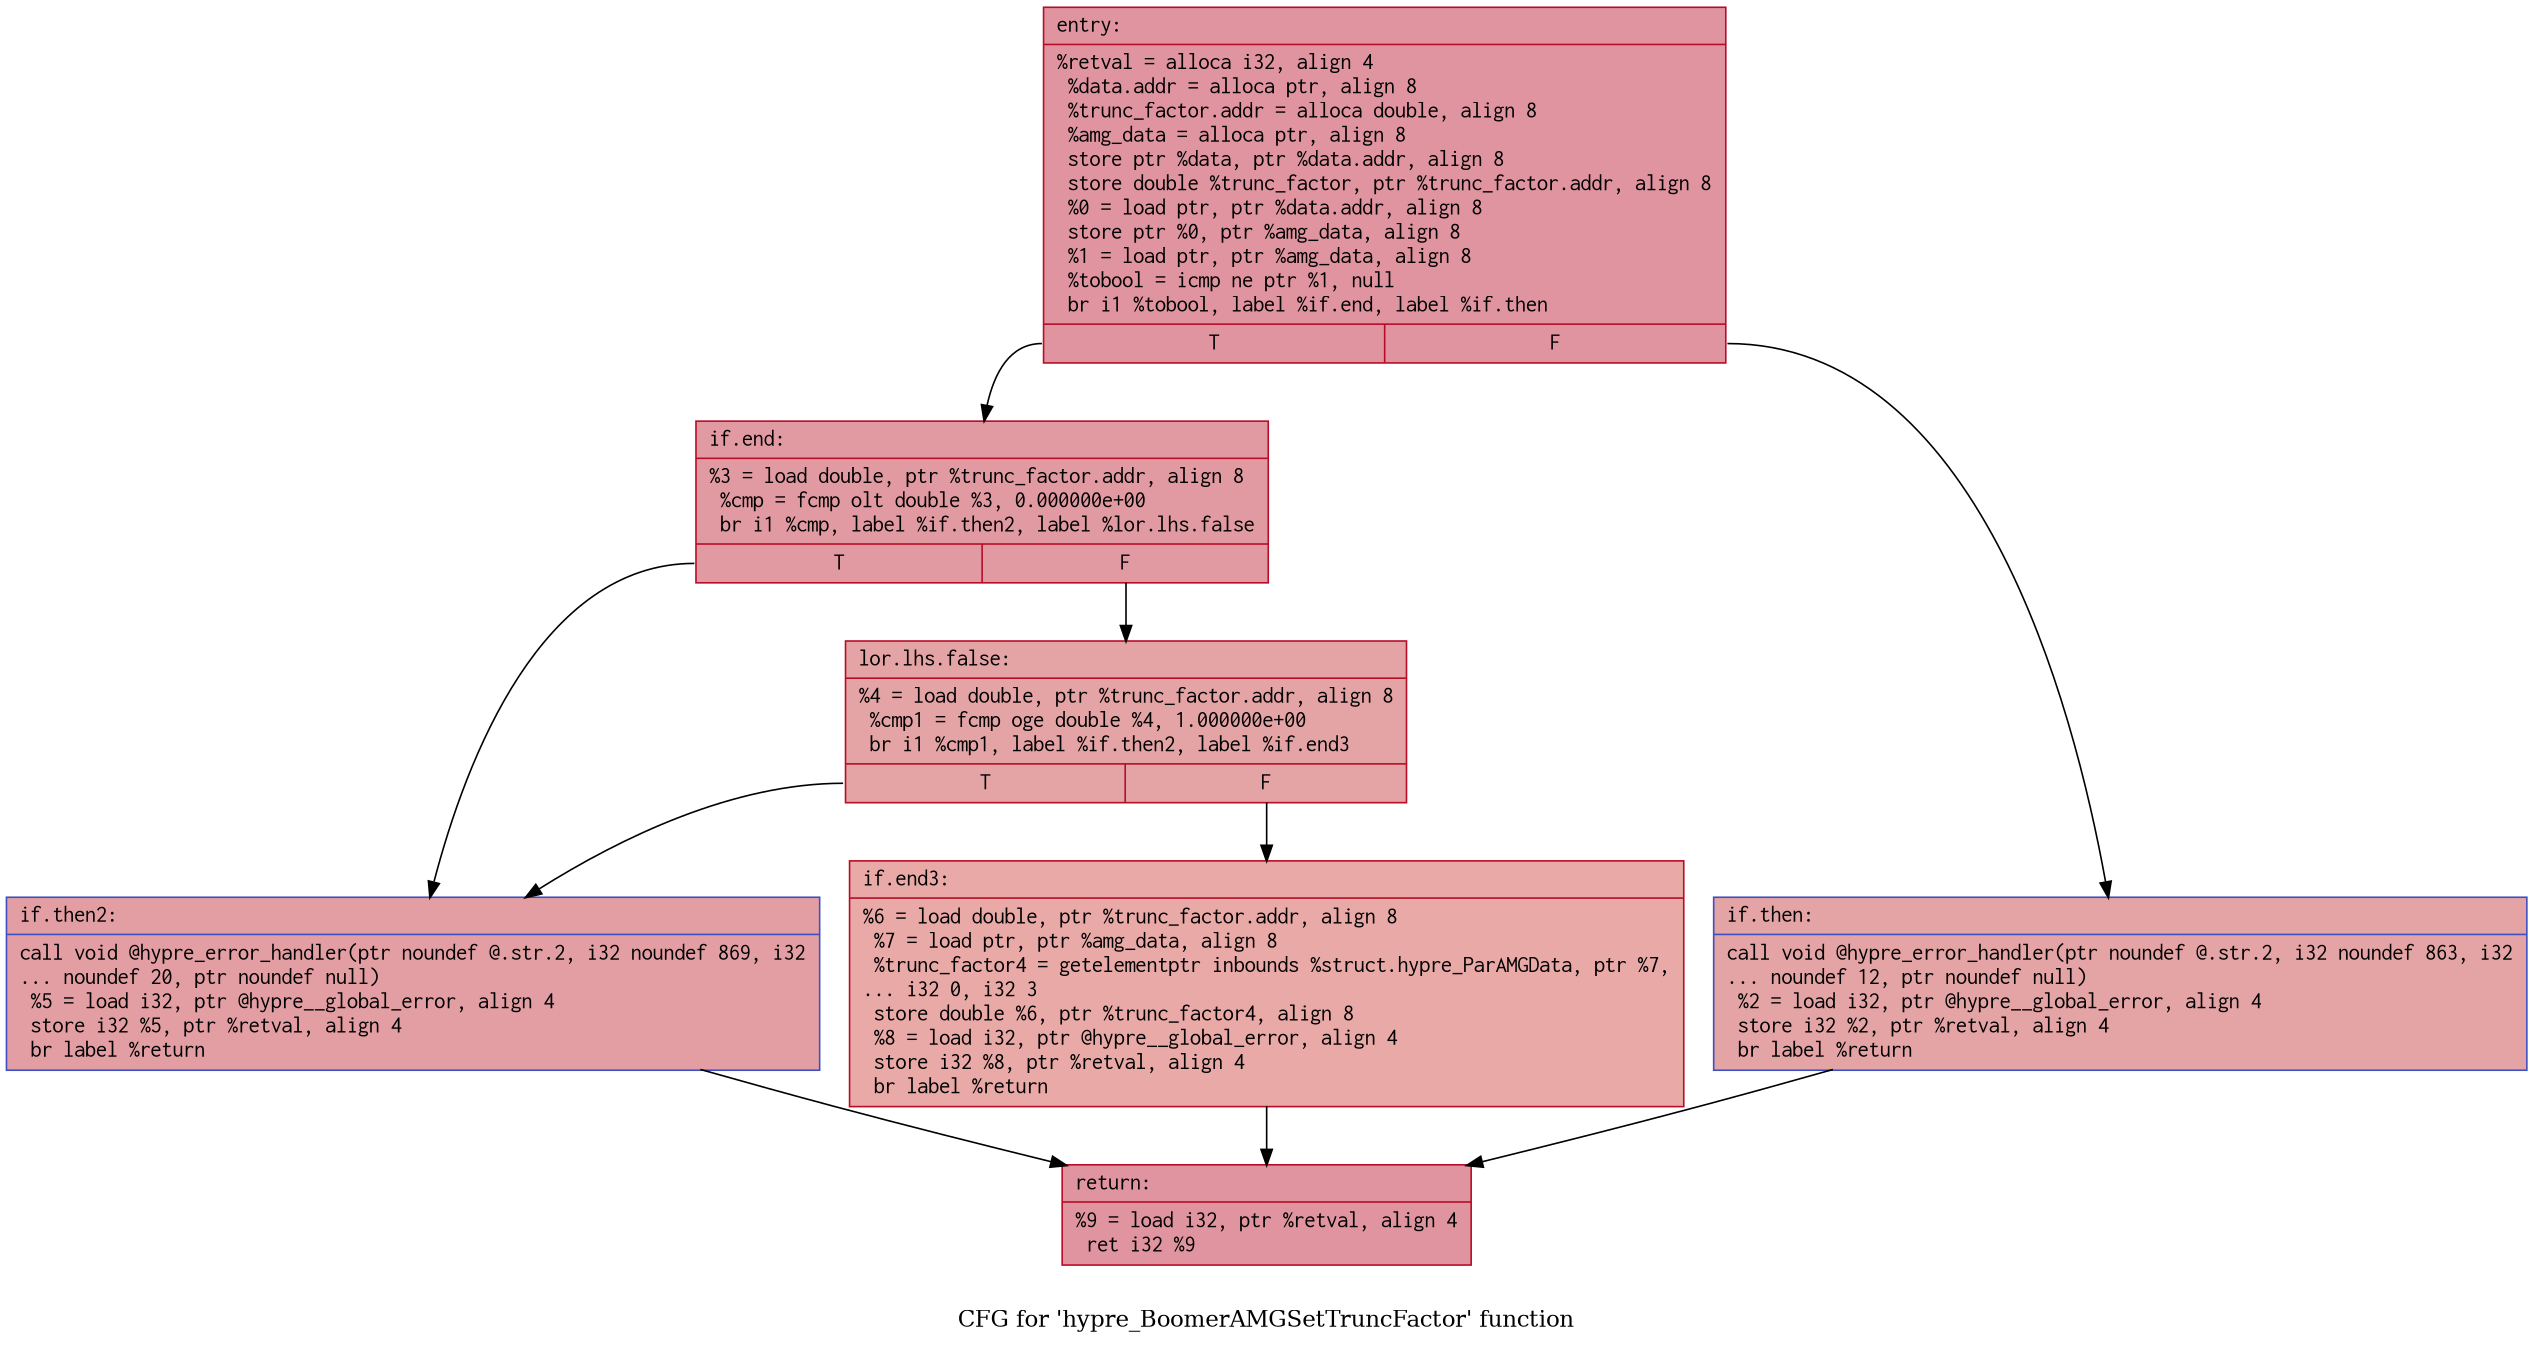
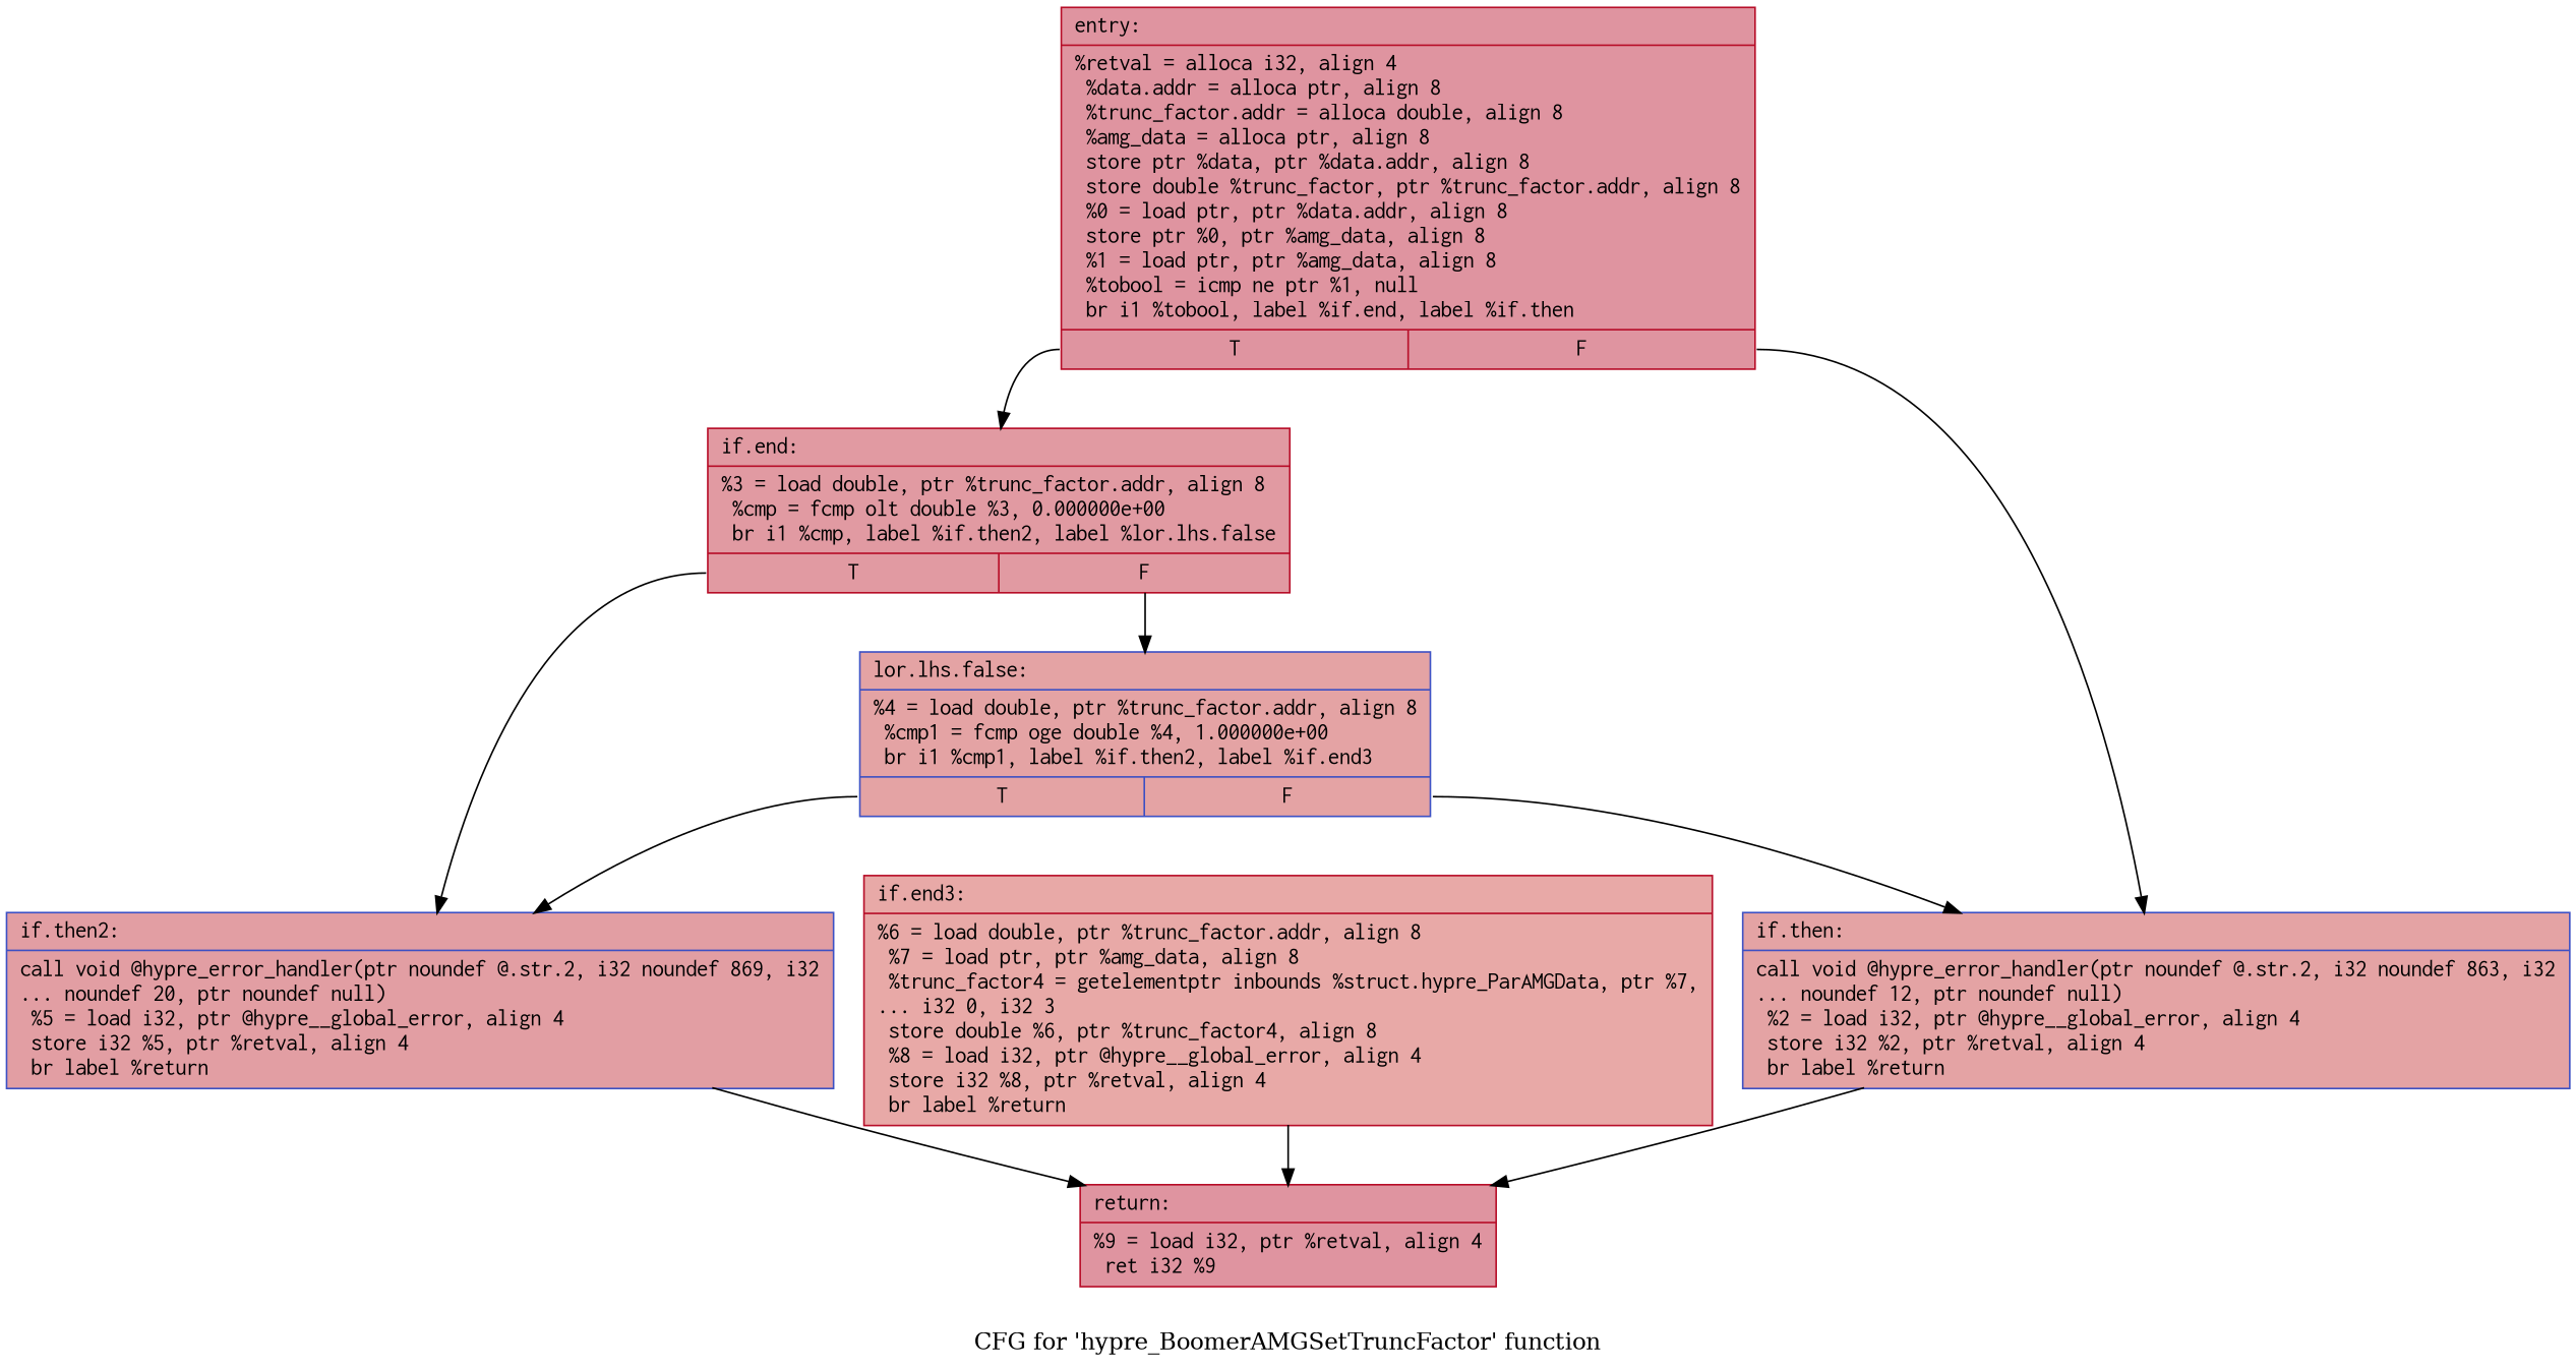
  digraph {
    label="CFG for 'hypre_BoomerAMGSetTruncFactor' function"
    node [color="#b70d28ff" fillcolor="#b70d2870" fontname=Courier shape=record style=filled]
    n1 [label="{entry:\l|  %retval = alloca i32, align 4\l  %data.addr = alloca ptr, align 8\l  %trunc_factor.addr = alloca double, align 8\l  %amg_data = alloca ptr, align 8\l  store ptr %data, ptr %data.addr, align 8\l  store double %trunc_factor, ptr %trunc_factor.addr, align 8\l  %0 = load ptr, ptr %data.addr, align 8\l  store ptr %0, ptr %amg_data, align 8\l  %1 = load ptr, ptr %amg_data, align 8\l  %tobool = icmp ne ptr %1, null\l  br i1 %tobool, label %if.end, label %if.then\l|{<s0>T|<s1>F}}"]
    n2 [fillcolor="#bb1b2c70" label="{if.end:\l|  %3 = load double, ptr %trunc_factor.addr, align 8\l  %cmp = fcmp olt double %3, 0.000000e+00\l  br i1 %cmp, label %if.then2, label %lor.lhs.false\l|{<s0>T|<s1>F}}"]
    n3 [color="#3d50c3ff" fillcolor="#c32e3170" label="{if.then:\l|  call void @hypre_error_handler(ptr noundef @.str.2, i32 noundef 863, i32\l... noundef 12, ptr noundef null)\l  %2 = load i32, ptr @hypre__global_error, align 4\l  store i32 %2, ptr %retval, align 4\l  br label %return\l}"]
    n4 [color="#3d50c3ff" fillcolor="#be242e70" label="{if.then2:\l|  call void @hypre_error_handler(ptr noundef @.str.2, i32 noundef 869, i32\l... noundef 20, ptr noundef null)\l  %5 = load i32, ptr @hypre__global_error, align 4\l  store i32 %5, ptr %retval, align 4\l  br label %return\l}"]
-   n5 [fillcolor="#c32e3170" label="{lor.lhs.false:\l|  %4 = load double, ptr %trunc_factor.addr, align 8\l  %cmp1 = fcmp oge double %4, 1.000000e+00\l  br i1 %cmp1, label %if.then2, label %if.end3\l|{<s0>T|<s1>F}}"]
+   n5 [color="#3d50c3ff" fillcolor="#c32e3170" label="{lor.lhs.false:\l|  %4 = load double, ptr %trunc_factor.addr, align 8\l  %cmp1 = fcmp oge double %4, 1.000000e+00\l  br i1 %cmp1, label %if.then2, label %if.end3\l|{<s0>T|<s1>F}}"]
    n6 [label="{return:\l|  %9 = load i32, ptr %retval, align 4\l  ret i32 %9\l}"]
    n7 [fillcolor="#ca3b3770" label="{if.end3:\l|  %6 = load double, ptr %trunc_factor.addr, align 8\l  %7 = load ptr, ptr %amg_data, align 8\l  %trunc_factor4 = getelementptr inbounds %struct.hypre_ParAMGData, ptr %7,\l... i32 0, i32 3\l  store double %6, ptr %trunc_factor4, align 8\l  %8 = load i32, ptr @hypre__global_error, align 4\l  store i32 %8, ptr %retval, align 4\l  br label %return\l}"]
    n1 -> n2 [tailport=s0]
    n1 -> n3 [tailport=s1]
    n2 -> n4 [tailport=s0]
    n2 -> n5 [tailport=s1]
    n3 -> n6
    n4 -> n6
    n5 -> n4 [tailport=s0]
-   n5 -> n7 [tailport=s1]
+   n5 -> n3 [tailport=s1]
    n7 -> n6
  }
